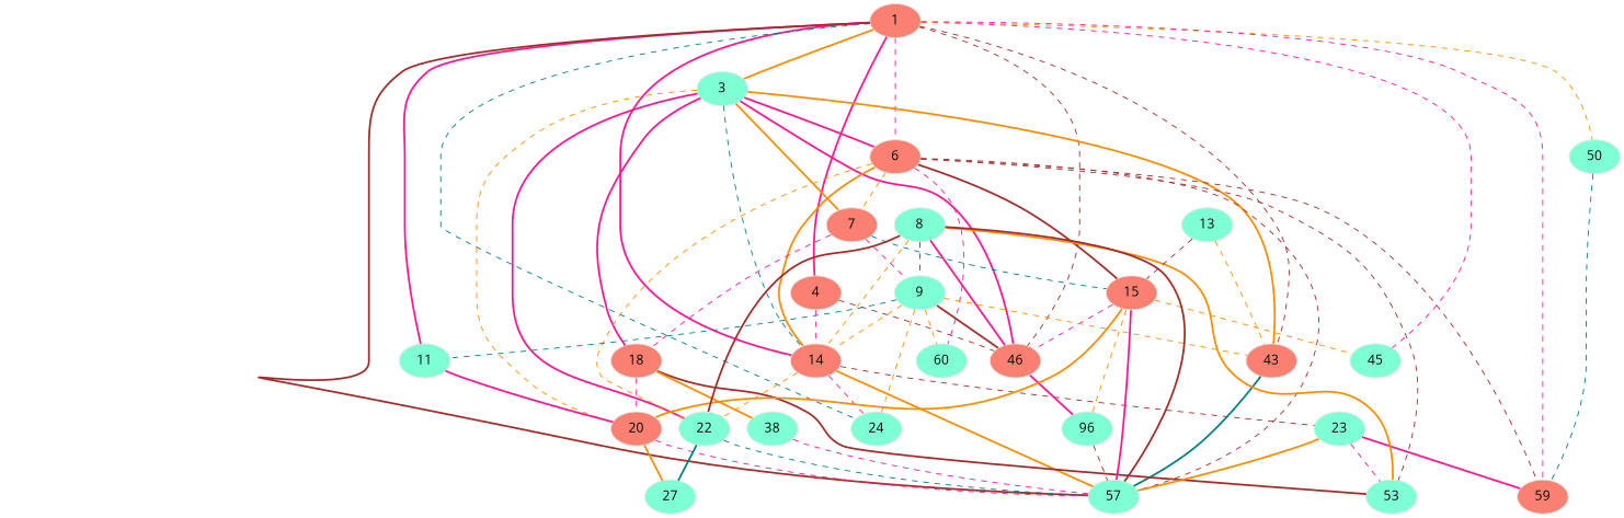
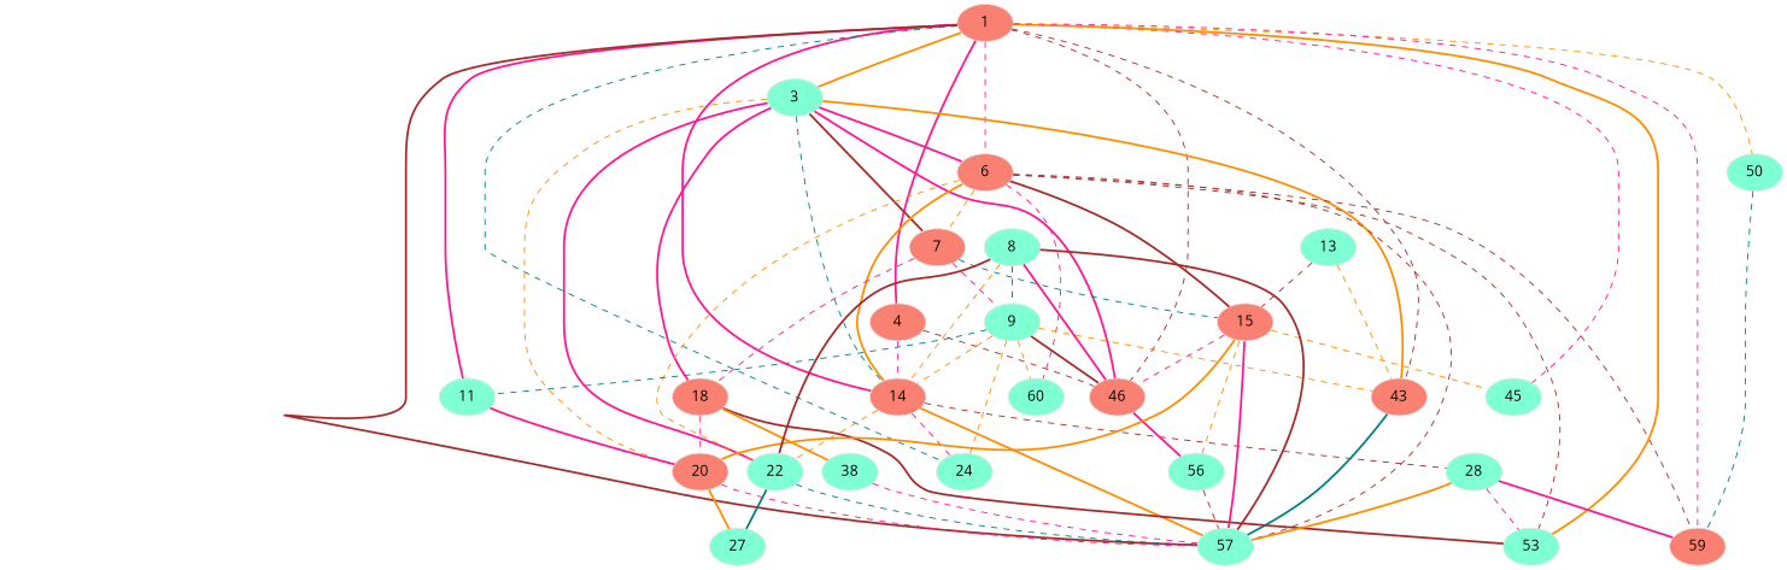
  graph {
    fontname="Open Sans"
    node [color=gray90 fillcolor=aquamarine fontname="Open Sans" style=filled]
    edge [color=deeppink fontname="Open Sans" style=dashed]
    1 [fillcolor=salmon super="+5+32+19+16+2"]
    3 [super="+55+10"]
    4 [fillcolor=salmon super="+49"]
    6 [fillcolor=salmon super="+12+42+37"]
    11 [super="+35"]
    14 [fillcolor=salmon super="+54+21"]
    24
    43 [fillcolor=salmon super="+48"]
    45
    46 [fillcolor=salmon super="+52"]
    50
    53
    57 [super="+62+63"]
    59 [fillcolor=salmon super="+66"]
    7 [fillcolor=salmon super="+44+39"]
    18 [fillcolor=salmon super="+33"]
    20 [fillcolor=salmon super="+64+67+41"]
    22 [super="+34"]
    15 [fillcolor=salmon super="+28+25"]
    60
-   23
-   56 [label=96]
+   23 [label=28]
+   56
    9 [super="+17+30"]
    38
    27
    8 [super="+58"]
    13
    1 -- 3 [color=darkorange style=bold]
    1 -- 4 [style=bold]
    1 -- 6 [weight=3]
    1 -- 11 [style=bold]
    1 -- 14 [style=bold]
    1 -- 24 [color=teal]
    1 -- 43 [color=brown]
    1 -- 45
    1 -- 46 [color=brown]
    1 -- 50 [color=darkorange]
-   8 -- 53 [color=darkorange style=bold]
+   1 -- 53 [color=darkorange style=bold]
    1 -- 57 [color=brown style=bold]
    1 -- 59 [weight=2]
    3 -- 6 [style=bold weight=5]
    3 -- 14 [color=teal weight=2]
    3 -- 43 [color=darkorange style=bold]
    3 -- 46 [style=bold]
-   3 -- 7 [color=darkorange style=bold]
+   3 -- 7 [color=brown style=bold]
    3 -- 18 [style=bold]
    3 -- 20 [color=darkorange weight=2]
    3 -- 22 [style=bold]
    4 -- 14
    4 -- 46 [color=brown]
    6 -- 14 [color=darkorange style=bold weight=2]
    6 -- 53 [color=brown]
    6 -- 57 [color=brown weight=2]
    6 -- 59 [color=brown]
    6 -- 7 [color=darkorange weight=2]
    6 -- 22 [color=darkorange]
    6 -- 15 [color=brown style=bold]
    6 -- 60
    11 -- 20 [style=bold]
    14 -- 24
    14 -- 57 [color=darkorange style=bold]
    14 -- 22 [color=darkorange]
    14 -- 23 [color=brown]
    43 -- 57 [color=teal style=bold]
    46 -- 56 [style=bold]
    50 -- 59 [color=teal]
    7 -- 18
    7 -- 15 [color=teal]
    7 -- 9 [weight=2]
    18 -- 53 [color=brown style=bold]
    18 -- 20 [weight=2]
    18 -- 38 [color=darkorange style=bold]
    20 -- 57
    20 -- 27 [color=darkorange style=bold]
    22 -- 57 [color=teal]
    22 -- 27 [color=teal style=bold]
    15 -- 45 [color=darkorange weight=2]
    15 -- 46
    15 -- 57 [style=bold]
    15 -- 20 [color=darkorange style=bold weight=2]
    15 -- 56 [color=darkorange]
    23 -- 53
    23 -- 57 [color=darkorange style=bold]
    23 -- 59 [style=bold]
    56 -- 57 [color=brown]
    9 -- 11 [color=teal]
    9 -- 14 [color=darkorange]
    9 -- 24 [color=darkorange]
    9 -- 43 [color=darkorange]
    9 -- 46 [color=brown style=bold]
    9 -- 60 [color=darkorange]
    38 -- 57
    8 -- 14 [color=darkorange weight=2]
    8 -- 46 [style=bold]
    8 -- 57 [color=brown style=bold]
    8 -- 22 [color=brown style=bold]
    8 -- 9 [color=brown]
    13 -- 43 [color=darkorange]
    13 -- 15 [color=brown]
  }
